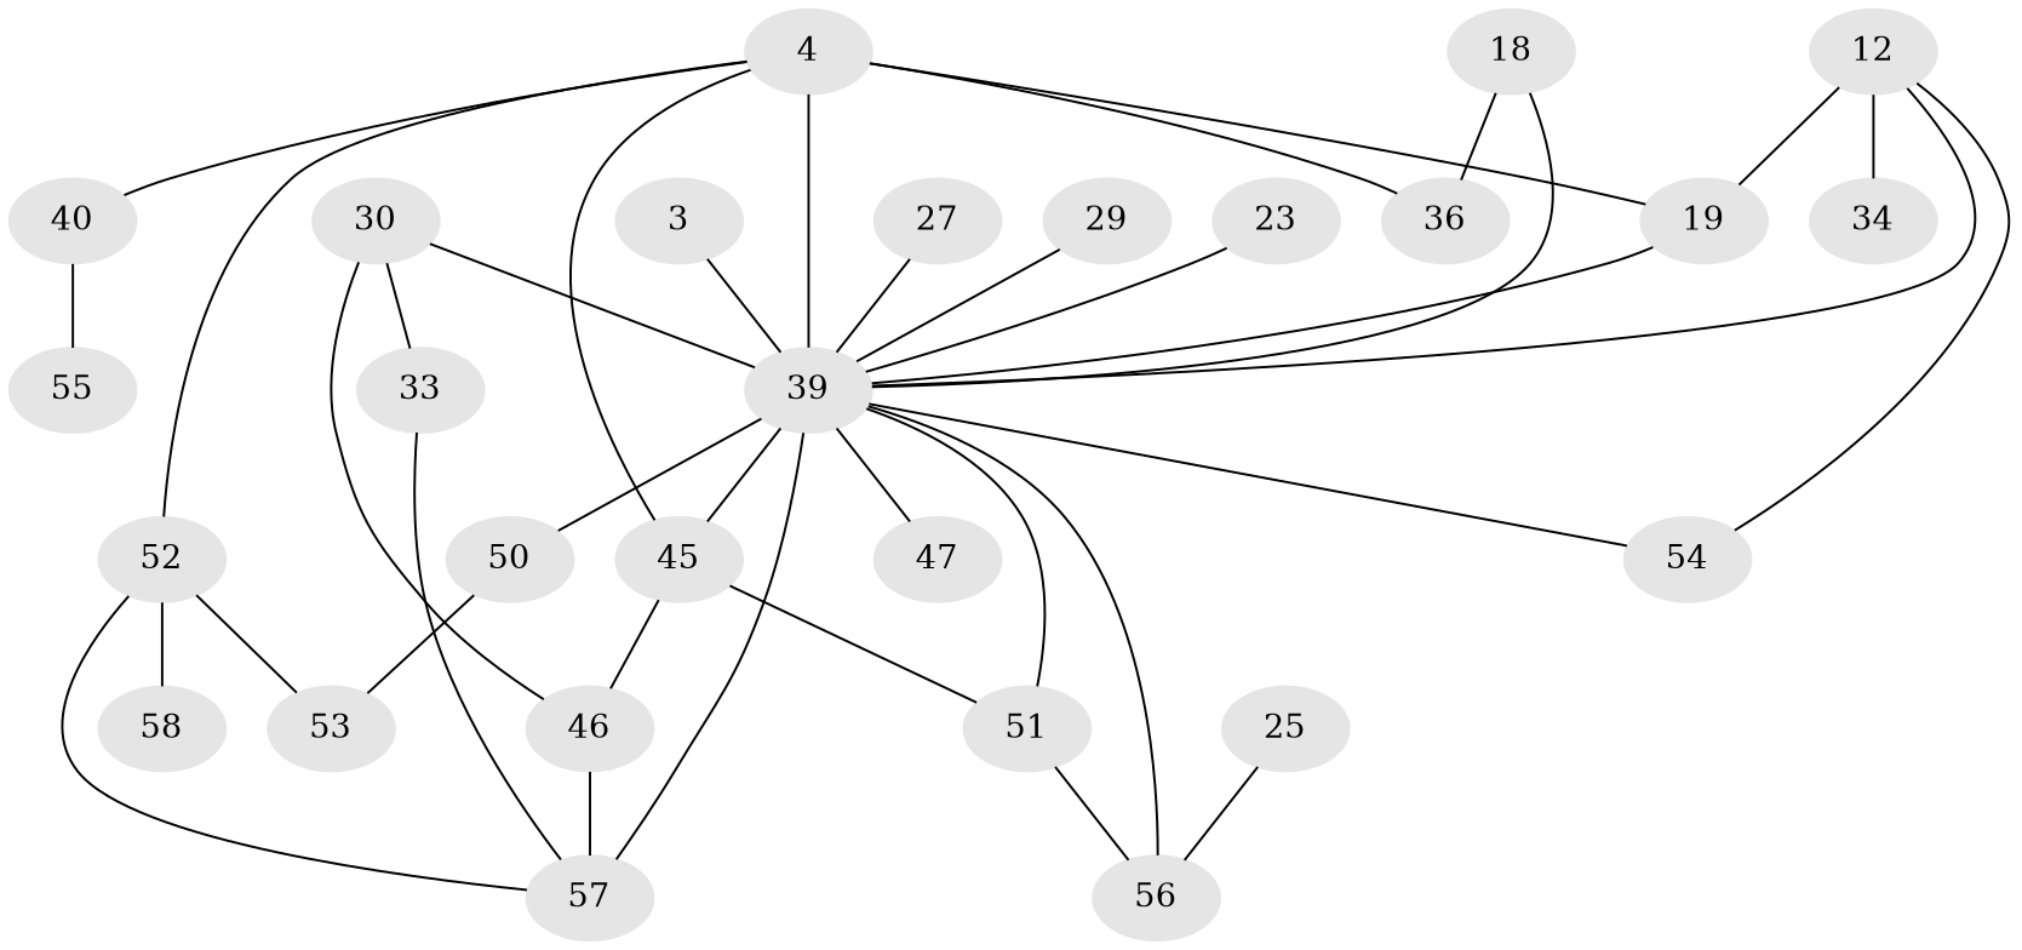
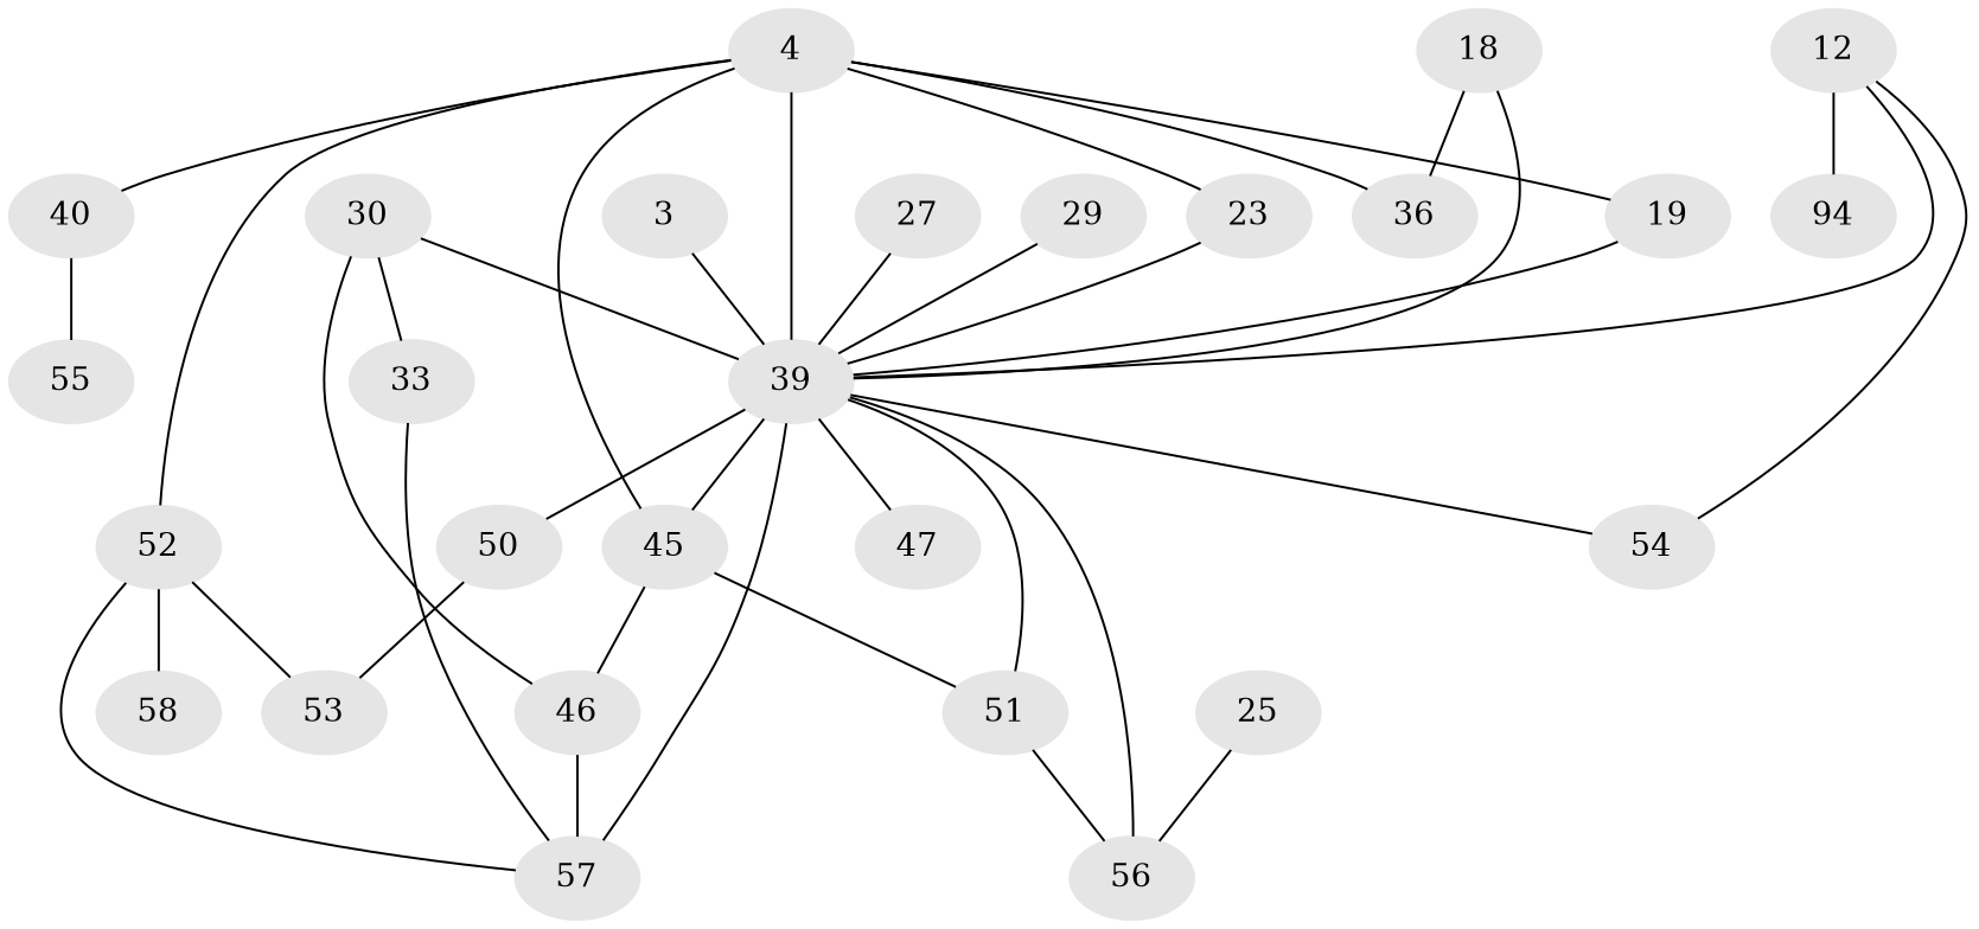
  graph {
    node [color=gray90 style=filled]
    4 [super="+1"]
    19 [super="+13"]
    23 [super="+16"]
    36
    39 [super="+35+10"]
    40 [super="+5"]
    45 [super="+9"]
    52 [super="+11+49"]
    54
    56 [super="+24"]
    57 [super="+15+42+43"]
    47
    50 [super="+37"]
    51
    55
    46 [super="+32+41"]
    53
    58
    n19 [label=3]
    12
-   34
+   34 [label=94]
    18
    25
    30 [super="+20"]
    33
    27
    29
    4 -- 19 [weight=2]
+   4 -- 23
    4 -- 36
    4 -- 39 [weight=4]
    4 -- 40
    4 -- 45 [weight=2]
    4 -- 52 [weight=2]
    19 -- 39
    23 -- 39
    39 -- 45
    39 -- 54
    39 -- 56
    39 -- 57 [weight=3]
    39 -- 47
    39 -- 50 [weight=2]
    39 -- 51
    40 -- 55
    45 -- 51
    45 -- 46
    52 -- 57 [weight=2]
    52 -- 53
    52 -- 58
    50 -- 53
    51 -- 56
    46 -- 57
    n19 -- 39
-   12 -- 19 [weight=2]
    12 -- 39
    12 -- 54
    12 -- 34
    18 -- 36
    18 -- 39
    25 -- 56
    30 -- 39
    30 -- 46 [weight=2]
    30 -- 33
    33 -- 57
    27 -- 39
    29 -- 39
  }
